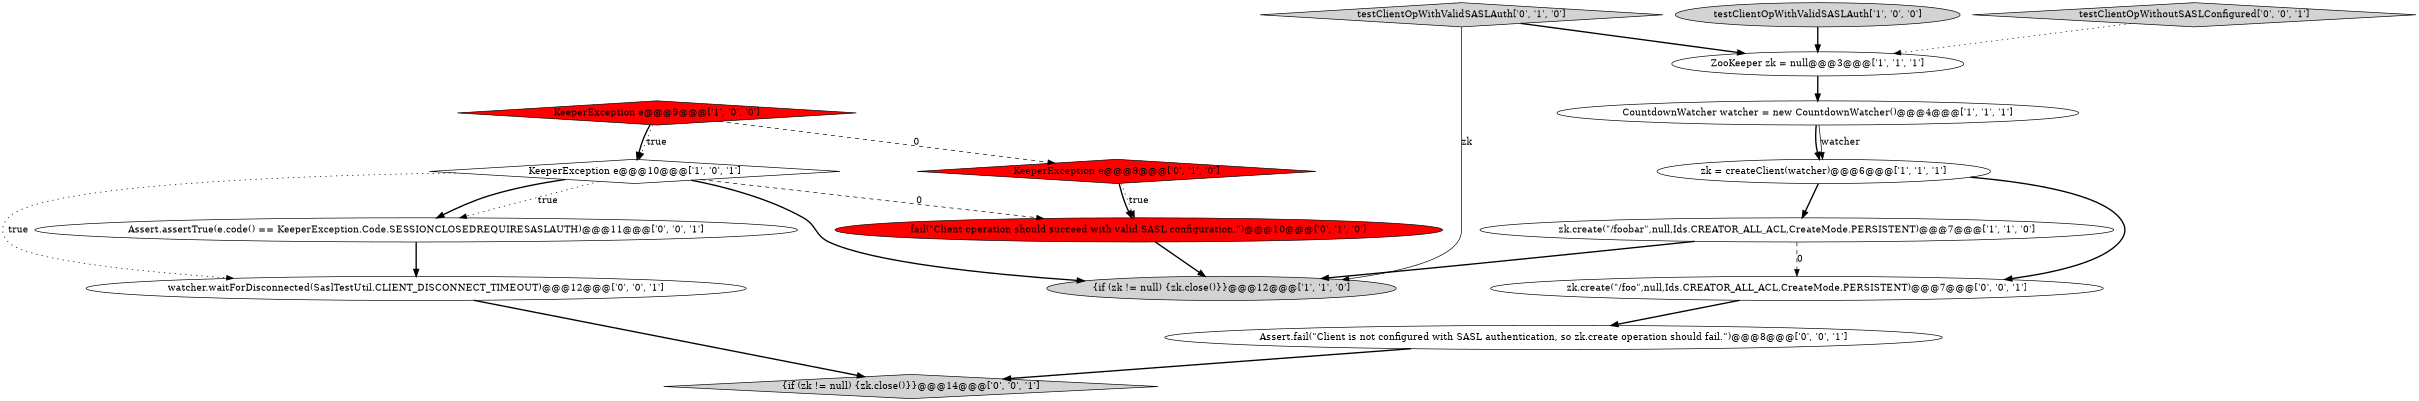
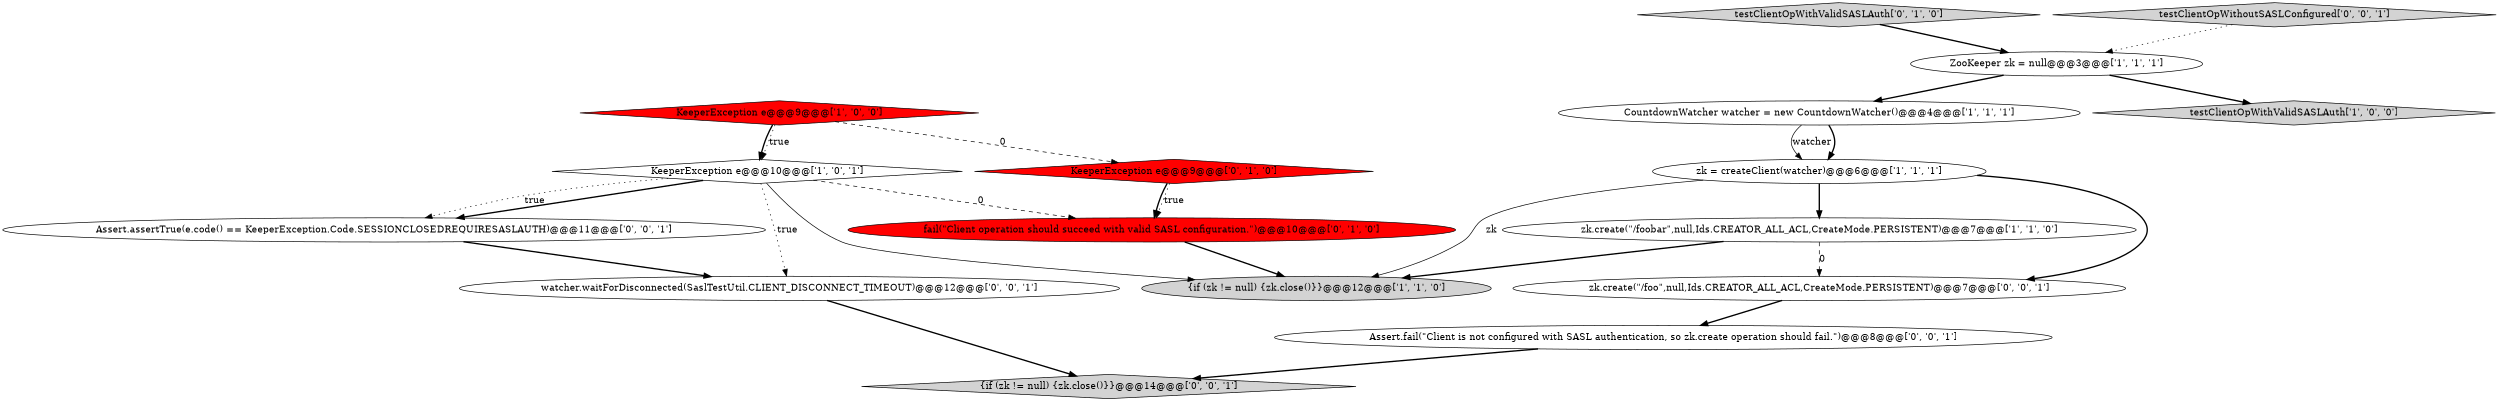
  digraph {
    node [fillcolor=white shape=ellipse style=filled]
    edge [style=bold]
    n1 [label="KeeperException e@@@10@@@['1', '0', '1']" shape=diamond]
    n2 [label="Assert.assertTrue(e.code() == KeeperException.Code.SESSIONCLOSEDREQUIRESASLAUTH)@@@11@@@['0', '0', '1']"]
    n3 [fillcolor=lightgray label="{if (zk != null) {zk.close()}}@@@12@@@['1', '1', '0']"]
    n4 [fillcolor=red label="fail(\"Client operation should succeed with valid SASL configuration.\")@@@10@@@['0', '1', '0']"]
    n5 [label="watcher.waitForDisconnected(SaslTestUtil.CLIENT_DISCONNECT_TIMEOUT)@@@12@@@['0', '0', '1']"]
    n6 [fillcolor=lightgray label="{if (zk != null) {zk.close()}}@@@14@@@['0', '0', '1']" shape=diamond]
    n7 [fillcolor=red label="KeeperException e@@@9@@@['0', '1', '0']" shape=diamond]
    n8 [label="ZooKeeper zk = null@@@3@@@['1', '1', '1']"]
    n9 [label="CountdownWatcher watcher = new CountdownWatcher()@@@4@@@['1', '1', '1']"]
    n10 [label="zk = createClient(watcher)@@@6@@@['1', '1', '1']"]
    n11 [fillcolor=lightgray label="testClientOpWithValidSASLAuth['0', '1', '0']" shape=diamond]
    n12 [label="zk.create(\"/foobar\",null,Ids.CREATOR_ALL_ACL,CreateMode.PERSISTENT)@@@7@@@['1', '1', '0']"]
    n13 [label="zk.create(\"/foo\",null,Ids.CREATOR_ALL_ACL,CreateMode.PERSISTENT)@@@7@@@['0', '0', '1']"]
    n14 [fillcolor=red label="KeeperException e@@@9@@@['1', '0', '0']" shape=diamond]
-   n15 [fillcolor=lightgray label="testClientOpWithValidSASLAuth['1', '0', '0']"]
+   n15 [fillcolor=lightgray label="testClientOpWithValidSASLAuth['1', '0', '0']" shape=diamond]
    n16 [label="Assert.fail(\"Client is not configured with SASL authentication, so zk.create operation should fail.\")@@@8@@@['0', '0', '1']"]
    n17 [fillcolor=lightgray label="testClientOpWithoutSASLConfigured['0', '0', '1']" shape=diamond]
    n1 -> n2
    n1 -> n2 [label=true style=dotted]
-   n1 -> n3
+   n1 -> n3 [style=solid]
    n1 -> n4 [label=0 style=dashed]
    n1 -> n5 [label=true style=dotted]
    n2 -> n5
    n4 -> n3
    n5 -> n6
    n7 -> n4
    n7 -> n4 [label=true style=dotted]
    n8 -> n9
    n9 -> n10
    n9 -> n10 [label=watcher style=solid]
-   n11 -> n3 [label=zk style=solid]
+   n10 -> n3 [label=zk style=solid]
    n10 -> n12
    n10 -> n13
    n11 -> n8
    n12 -> n3
    n12 -> n13 [label=0 style=dashed]
    n13 -> n16
    n14 -> n1
    n14 -> n1 [label=true style=dotted]
    n14 -> n7 [label=0 style=dashed]
-   n15 -> n8
+   n8 -> n15
    n16 -> n6
    n17 -> n8 [style=dotted]
  }
